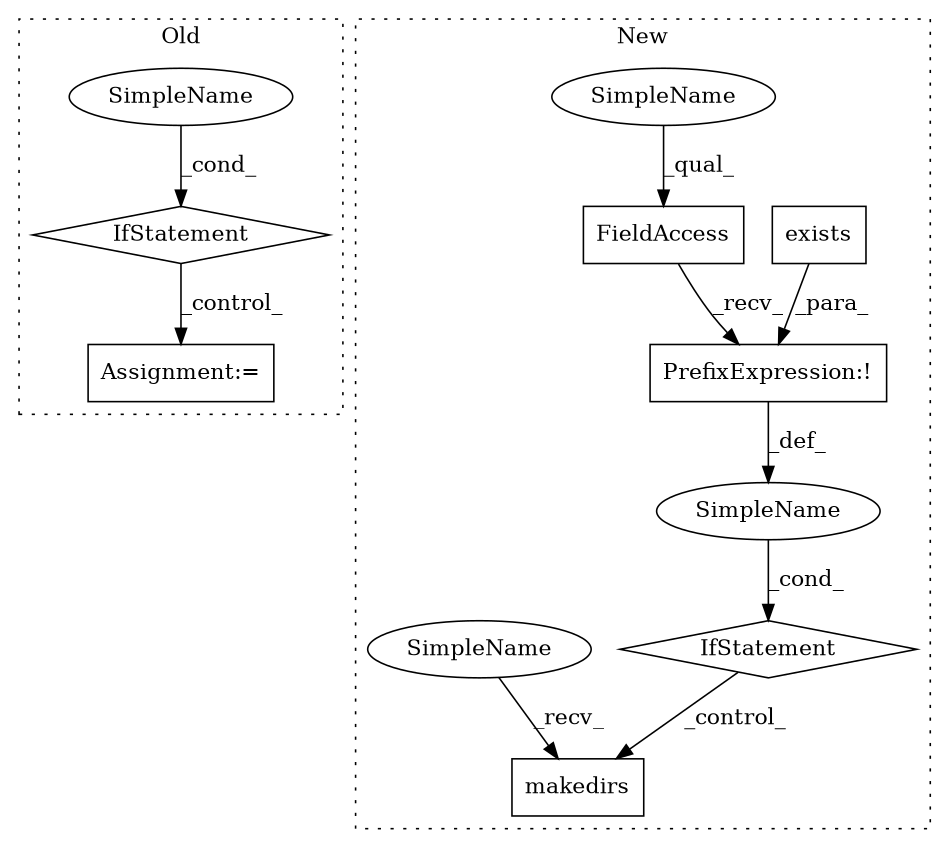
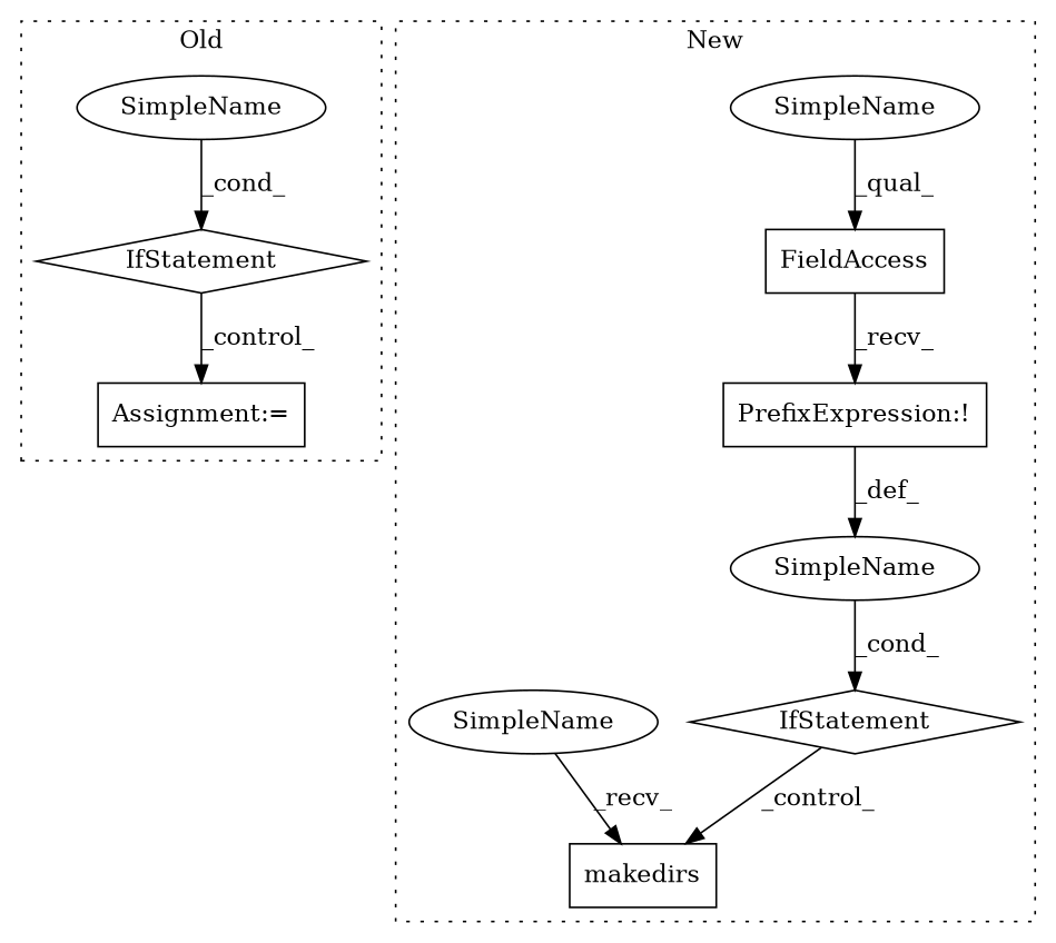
  digraph {
    node [a=42 shape=box]
    n1 [a=25 l="4,2" label=IfStatement s="3942,3984" shape=diamond]
    n2 [label=SimpleName shape=ellipse]
    n3 [a=7 l=1 label="Assignment:=" s=4004]
    n4 [a=32 l="9,1" label=makedirs s="5486,5507"]
    n5 [a=25 l="4,2" label=IfStatement s="5438,5471" shape=diamond]
    n6 [label=SimpleName shape=ellipse]
    n7 [a=38 l=1 label="PrefixExpression:!" s=5442]
-   n8 [a=32 l="7,1" label=exists s="5451,5470"]
    n9 [a=22 l=7 label=FieldAccess s=5443]
    n10 [l=2 label=SimpleName s=5443 shape=ellipse]
    n11 [l=2 label=SimpleName s=5483 shape=ellipse]
    subgraph cluster_1 {
      label=Old
      style=dotted
      n1
      n2
      n3
    }
    subgraph cluster_2 {
      label=New
      style=dotted
      n4
      n5
      n6
      n7
-     n8
      n9
      n10
      n11
    }
    n1 -> n3 [label=_control_]
    n2 -> n1 [label=_cond_]
    n5 -> n4 [label=_control_]
    n6 -> n5 [label=_cond_]
    n7 -> n6 [label=_def_]
-   n8 -> n7 [label=_para_]
    n9 -> n7 [label=_recv_]
    n10 -> n9 [label=_qual_]
    n11 -> n4 [label=_recv_]
  }
